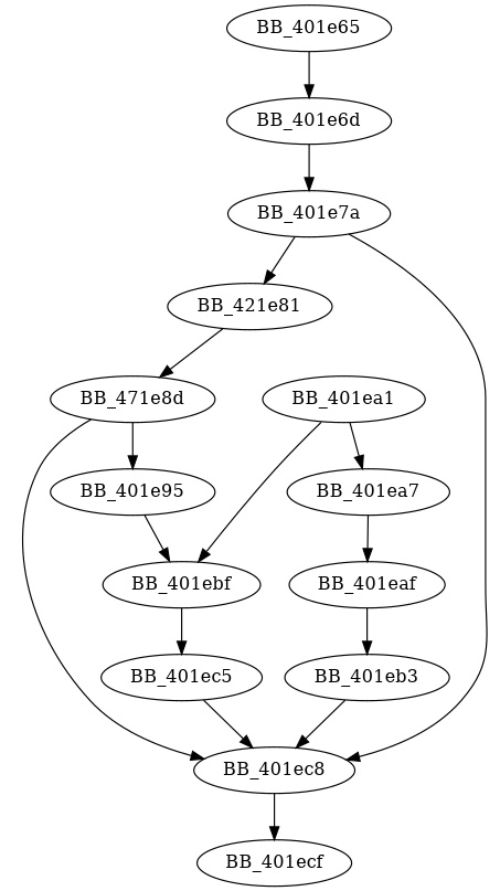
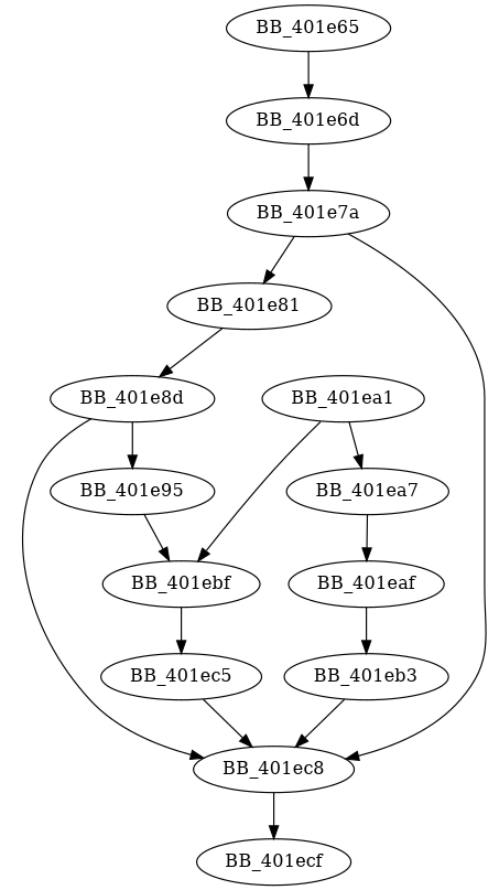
  digraph {
    BB_401e65
    BB_401e6d
    BB_401e7a
-   BB_401e81 [label=BB_421e81]
+   BB_401e81
    BB_401ec8
-   BB_401e8d [label=BB_471e8d]
+   BB_401e8d
    BB_401ecf
    BB_401e95
    BB_401ebf
    BB_401ea1
    BB_401ea7
    BB_401eaf
    BB_401ec5
    n14 [label=BB_401eb3]
    BB_401e65 -> BB_401e6d
    BB_401e6d -> BB_401e7a
    BB_401e7a -> BB_401e81
    BB_401e7a -> BB_401ec8
    BB_401e81 -> BB_401e8d
    BB_401ec8 -> BB_401ecf
    BB_401e8d -> BB_401ec8
    BB_401e8d -> BB_401e95
    BB_401e95 -> BB_401ebf
    BB_401ebf -> BB_401ec5
    BB_401ea1 -> BB_401ebf
    BB_401ea1 -> BB_401ea7
    BB_401ea7 -> BB_401eaf
    BB_401eaf -> n14
    BB_401ec5 -> BB_401ec8
    n14 -> BB_401ec8
  }
